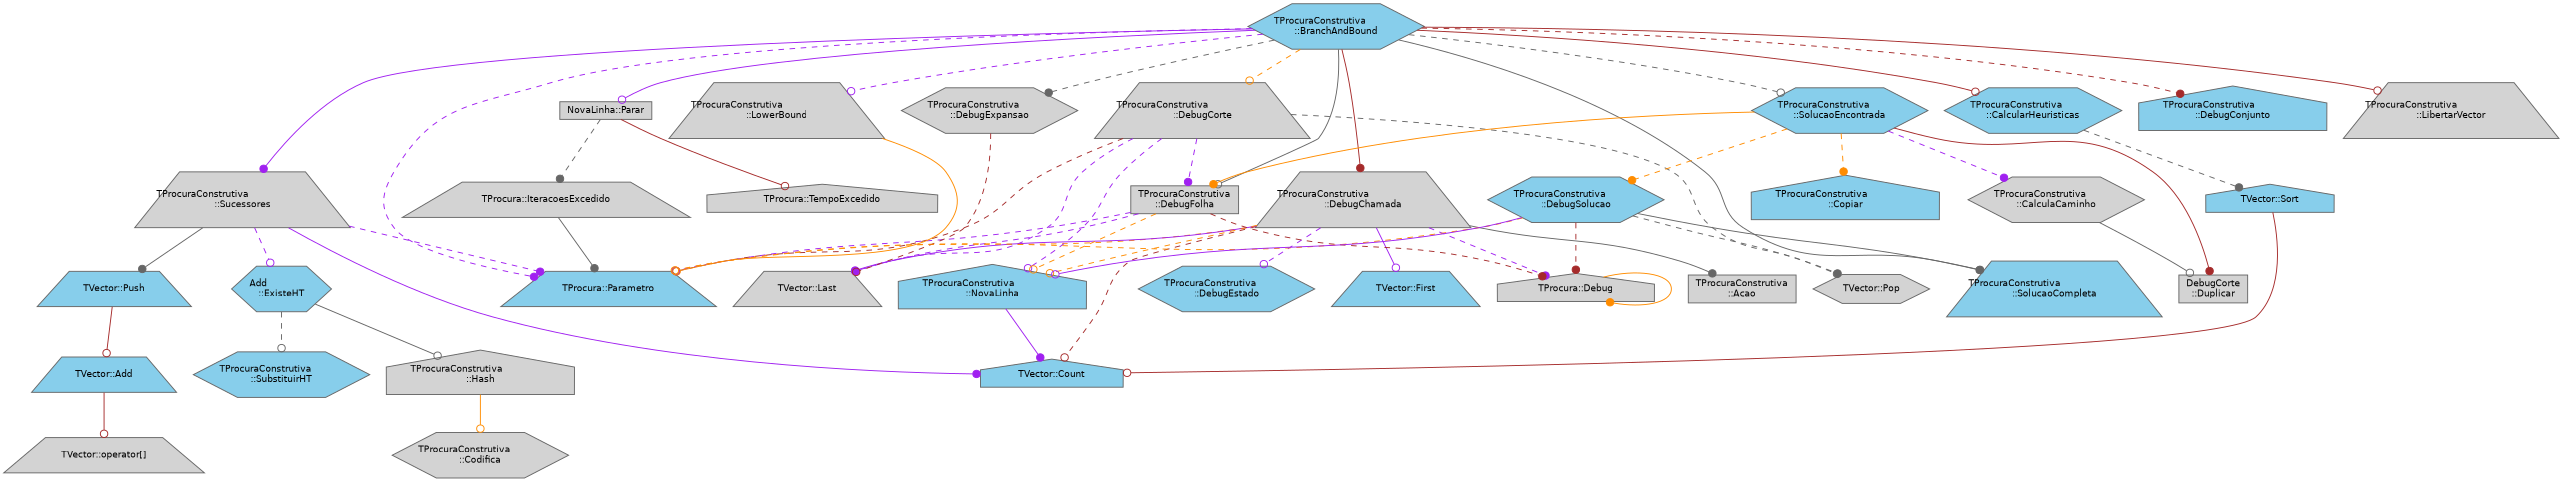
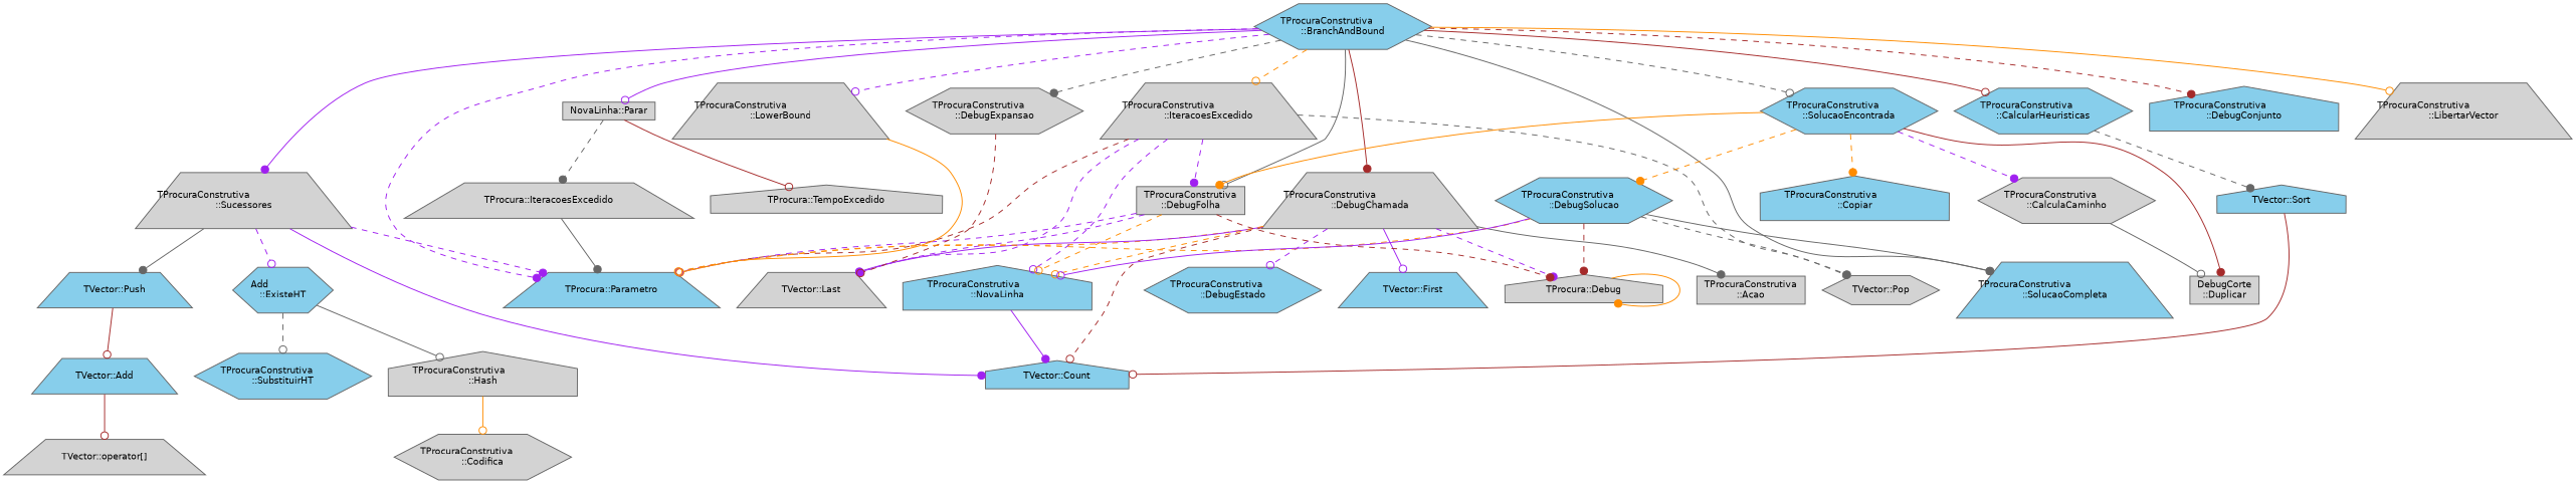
  digraph {
    rankdir=TB
    node [color=grey40 fillcolor=lightgrey fontname=Helvetica fontsize=10 shape=trapezium style=filled]
    edge [arrowhead=odot color=purple fontname=Helvetica fontsize=10 labelfontname=Helvetica labelfontsize=10 style=dashed]
    n1 [color=gray40 fillcolor=skyblue fontcolor=black height=0.2 label="TProcuraConstrutiva\l::BranchAndBound" shape=hexagon width=0.4]
    n2 [fillcolor=skyblue height=0.2 label="TProcuraConstrutiva\l::CalcularHeuristicas" shape=hexagon width=0.4]
    n3 [height=0.2 label="TProcuraConstrutiva\l::DebugChamada" width=0.4]
    n4 [fillcolor=skyblue height=0.2 label="TProcura::Parametro" width=0.4]
    n5 [fillcolor=skyblue height=0.2 label="TProcuraConstrutiva\l::DebugConjunto" shape=house width=0.4]
-   n6 [height=0.2 label="TProcuraConstrutiva\l::DebugCorte" width=0.4]
+   n6 [height=0.2 label="TProcuraConstrutiva\l::IteracoesExcedido" width=0.4]
    n7 [height=0.2 label="TProcuraConstrutiva\l::DebugFolha" shape=box width=0.4]
    n8 [height=0.2 label="TProcuraConstrutiva\l::DebugExpansao" shape=hexagon width=0.4]
    n9 [height=0.2 label="TProcuraConstrutiva\l::LibertarVector" width=0.4]
    n10 [height=0.2 label="TProcuraConstrutiva\l::LowerBound" width=0.4]
    n11 [height=0.2 label="NovaLinha::Parar" shape=box width=0.4]
    n12 [fillcolor=skyblue height=0.2 label="TProcuraConstrutiva\l::SolucaoCompleta" width=0.4]
    n13 [fillcolor=skyblue height=0.2 label="TProcuraConstrutiva\l::SolucaoEncontrada" shape=hexagon width=0.4]
    n14 [height=0.2 label="TProcuraConstrutiva\l::Sucessores" width=0.4]
    n15 [fillcolor=skyblue height=0.2 label="TVector::Sort" shape=house width=0.4]
    n16 [fillcolor=skyblue height=0.2 label="TVector::Count" shape=house width=0.4]
    n17 [height=0.2 label="TProcuraConstrutiva\l::Acao" shape=box width=0.4]
    n18 [height=0.2 label="TProcura::Debug" shape=house width=0.4]
    n19 [fillcolor=skyblue height=0.2 label="TProcuraConstrutiva\l::DebugEstado" shape=hexagon width=0.4]
    n20 [fillcolor=skyblue height=0.2 label="TVector::First" width=0.4]
    n21 [height=0.2 label="TVector::Last" width=0.4]
    n22 [fillcolor=skyblue height=0.2 label="TProcuraConstrutiva\l::NovaLinha" shape=house width=0.4]
    n23 [height=0.2 label="TVector::Pop" shape=hexagon width=0.4]
    n24 [height=0.2 label="TProcura::IteracoesExcedido" width=0.4]
    n25 [height=0.2 label="TProcura::TempoExcedido" shape=house width=0.4]
    n26 [height=0.2 label="TProcuraConstrutiva\l::CalculaCaminho" shape=hexagon width=0.4]
    n27 [height=0.2 label="DebugCorte\l::Duplicar" shape=box width=0.4]
    n28 [fillcolor=skyblue height=0.2 label="TProcuraConstrutiva\l::Copiar" shape=house width=0.4]
    n29 [fillcolor=skyblue height=0.2 label="TProcuraConstrutiva\l::DebugSolucao" shape=hexagon width=0.4]
    n30 [fillcolor=skyblue height=0.2 label="Add\l::ExisteHT" shape=hexagon width=0.4]
    n31 [fillcolor=skyblue height=0.2 label="TVector::Push" width=0.4]
    n32 [height=0.2 label="TProcuraConstrutiva\l::Hash" shape=house width=0.4]
    n33 [fillcolor=skyblue height=0.2 label="TProcuraConstrutiva\l::SubstituirHT" shape=hexagon width=0.4]
    n34 [fillcolor=skyblue height=0.2 label="TVector::Add" width=0.4]
    n35 [height=0.2 label="TProcuraConstrutiva\l::Codifica" shape=hexagon width=0.4]
    n36 [height=0.2 label="TVector::operator[]" width=0.4]
    n1 -> n2 [color=brown style=solid]
    n1 -> n3 [arrowhead=dot color=brown style=solid]
    n1 -> n4 [arrowhead=dot]
    n1 -> n5 [arrowhead=dot color=brown]
    n1 -> n6 [color=darkorange]
    n1 -> n7 [color=gray40 style=solid]
    n1 -> n8 [arrowhead=dot color=gray40]
-   n1 -> n9 [color=brown style=solid]
+   n1 -> n9 [color=darkorange style=solid]
    n1 -> n10
    n1 -> n11 [style=solid]
    n1 -> n12 [arrowhead=dot color=gray40 style=solid]
    n1 -> n13 [color=gray40]
    n1 -> n14 [arrowhead=dot style=solid]
    n2 -> n15 [arrowhead=dot color=gray40]
    n3 -> n4 [color=darkorange]
    n3 -> n16 [color=brown]
    n3 -> n17 [arrowhead=dot color=gray40 style=solid]
    n3 -> n18 [arrowhead=dot]
    n3 -> n19
    n3 -> n20 [style=solid]
    n3 -> n21 [arrowhead=dot style=solid]
    n3 -> n22 [color=darkorange]
    n6 -> n4 [color=brown]
    n6 -> n7 [arrowhead=dot]
    n6 -> n21 [arrowhead=dot]
    n6 -> n22
    n6 -> n23 [color=gray40]
    n7 -> n4
    n7 -> n18 [arrowhead=dot color=brown]
    n7 -> n21 [arrowhead=dot]
    n7 -> n22 [color=darkorange]
    n8 -> n21 [color=brown]
    n10 -> n4 [color=darkorange style=solid]
    n11 -> n24 [arrowhead=dot color=gray40]
    n11 -> n25 [color=brown style=solid]
    n13 -> n7 [arrowhead=dot color=darkorange style=solid]
    n13 -> n26 [arrowhead=dot]
    n13 -> n27 [arrowhead=dot color=brown style=solid]
    n13 -> n28 [arrowhead=dot color=darkorange]
    n13 -> n29 [arrowhead=dot color=darkorange]
    n14 -> n4 [arrowhead=dot]
    n14 -> n16 [arrowhead=dot style=solid]
    n14 -> n30
    n14 -> n31 [arrowhead=dot color=gray40 style=solid]
    n15 -> n16 [color=brown style=solid]
    n18 -> n18 [arrowhead=dot color=darkorange style=solid]
    n22 -> n16 [arrowhead=dot style=solid]
    n24 -> n4 [arrowhead=dot color=gray40 style=solid]
    n26 -> n27 [color=gray40 style=solid]
    n29 -> n4 [color=darkorange]
    n29 -> n12 [color=gray40 style=solid]
    n29 -> n18 [arrowhead=dot color=brown]
    n29 -> n22 [style=solid]
    n29 -> n23 [arrowhead=dot color=gray40]
    n30 -> n32 [color=gray40 style=solid]
    n30 -> n33 [color=gray40]
    n31 -> n34 [color=brown style=solid]
    n32 -> n35 [color=darkorange style=solid]
    n34 -> n36 [color=brown style=solid]
  }
